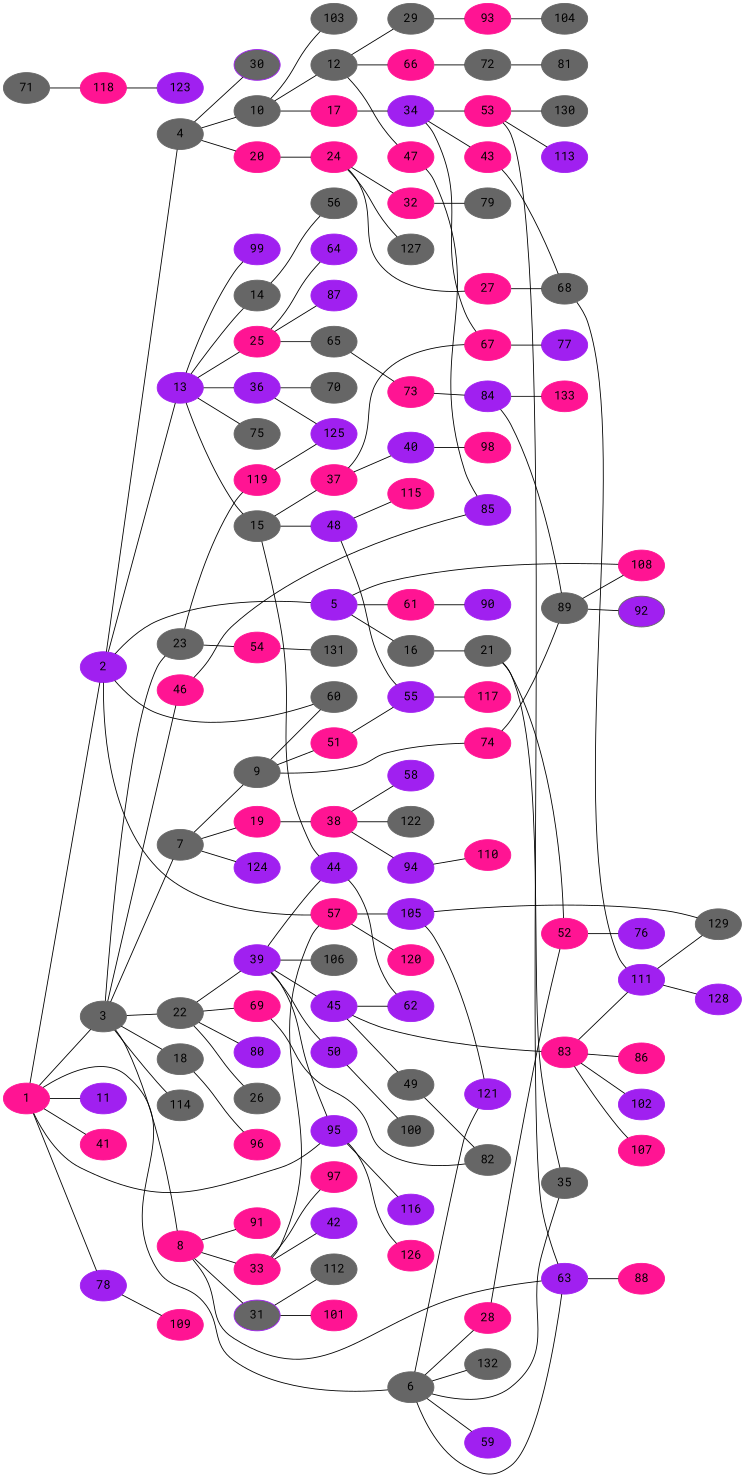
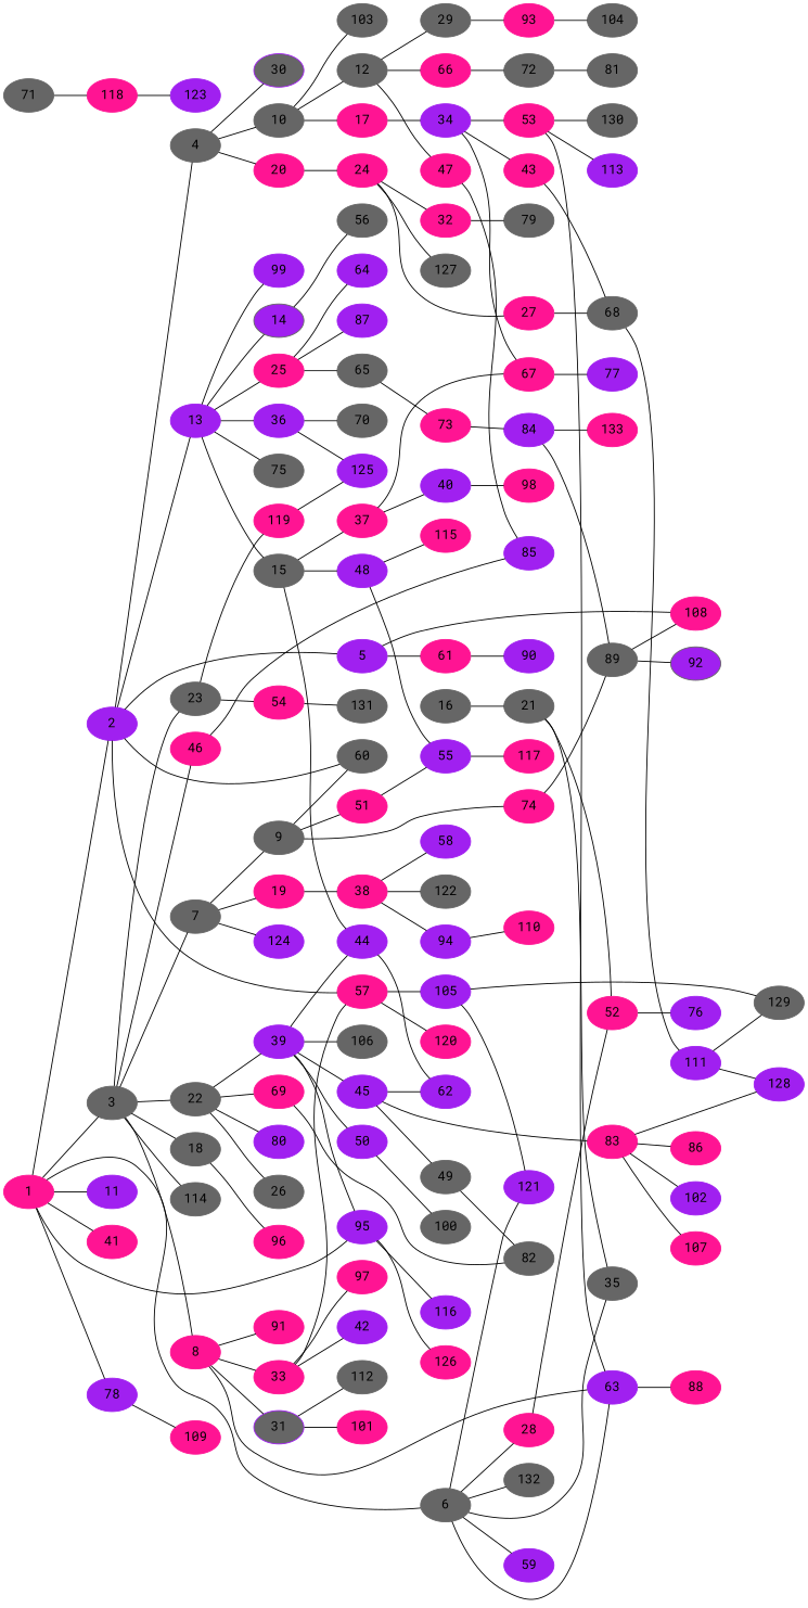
  graph {
    fontname="Roboto Mono"
    rankdir=LR
    node [color=deeppink fontname="Roboto Mono" style=filled]
    edge [fontname="Roboto Mono"]
    2 [color=purple]
    1
    3 [color=gray40]
    6 [color=gray40]
    11 [color=purple]
    41
    78 [color=purple]
    95 [color=purple]
    4 [color=gray40]
    5 [color=purple]
    13 [color=purple]
    57
    60 [color=gray40]
    7 [color=gray40]
    8
    18 [color=gray40]
    22 [color=gray40]
    23 [color=gray40]
    46
    114 [color=gray40]
    28
    35 [color=gray40]
    59 [color=purple]
    63 [color=purple]
    121 [color=purple]
    132 [color=gray40]
    109
    116 [color=purple]
    126
    10 [color=gray40]
    20
    30 [color=purple fillcolor=gray40]
    16 [color=gray40]
    61
    108
-   14 [color=gray40]
+   14 [color=gray40 fillcolor=purple]
    15 [color=gray40]
    25
    36 [color=purple]
    75 [color=gray40]
    99 [color=purple]
    105 [color=purple]
    120
    9 [color=gray40]
    19
    124 [color=purple]
    31 [color=purple fillcolor=gray40]
    33
    91
    96
    26 [color=gray40]
    39 [color=purple]
    69
    80 [color=purple]
    54
    119
    85 [color=purple]
    12 [color=gray40]
    17
    103 [color=gray40]
    24
    21 [color=gray40]
    90 [color=purple]
    52
    88
    51
    74
    38
    101
    112 [color=gray40]
    42 [color=purple]
    97
    55 [color=purple]
    89 [color=gray40]
    29 [color=gray40]
    47
    66
    34 [color=purple]
    93
    72 [color=gray40]
    56 [color=gray40]
    37
    44 [color=purple]
    48 [color=purple]
    64 [color=purple]
    65 [color=gray40]
    87 [color=purple]
    70 [color=gray40]
    125 [color=purple]
    67
    40 [color=purple]
    62 [color=purple]
    115
    43
    53
    58 [color=purple]
    94 [color=purple]
    122 [color=gray40]
    27
    32
    127 [color=gray40]
    76 [color=purple]
    45 [color=purple]
    50 [color=purple]
    106 [color=gray40]
    82 [color=gray40]
    131 [color=gray40]
    68 [color=gray40]
    79 [color=gray40]
    73
    111 [color=purple]
    104 [color=gray40]
    113 [color=purple]
    130 [color=gray40]
    77 [color=purple]
    98
    110
    49 [color=gray40]
    83
    100 [color=gray40]
    86
    102 [color=purple]
    107
    117
    71 [color=gray40]
    118
    129 [color=gray40]
    84 [color=purple]
    81 [color=gray40]
    128 [color=purple]
    123 [color=purple]
    133
    92 [color=gray40 fillcolor=purple]
    2 -- 4
    2 -- 5
    2 -- 13
    2 -- 57
    2 -- 60
    1 -- 2
    1 -- 3
    1 -- 6
    1 -- 11
    1 -- 41
    1 -- 78
    1 -- 95
    3 -- 7
    3 -- 8
    3 -- 18
    3 -- 22
    3 -- 23
    3 -- 46
    3 -- 114
    6 -- 28
    6 -- 35
    6 -- 59
    6 -- 63
    6 -- 121
    6 -- 132
    78 -- 109
    95 -- 116
    95 -- 126
    4 -- 10
    4 -- 20
    4 -- 30
-   5 -- 16
    5 -- 61
    5 -- 108
    13 -- 14
    13 -- 15
    13 -- 25
    13 -- 36
    13 -- 75
    13 -- 99
    57 -- 105
    57 -- 120
    7 -- 9
    7 -- 19
    7 -- 124
    8 -- 63
    8 -- 31
    8 -- 33
    8 -- 91
    18 -- 96
    22 -- 26
    22 -- 39
    22 -- 69
    22 -- 80
    23 -- 54
    23 -- 119
    46 -- 85
    28 -- 52
    63 -- 88
    10 -- 12
    10 -- 17
    10 -- 103
    20 -- 24
    16 -- 21
    61 -- 90
    14 -- 56
    15 -- 37
    15 -- 44
    15 -- 48
    25 -- 64
    25 -- 65
    25 -- 87
    36 -- 70
    36 -- 125
    105 -- 121
    105 -- 129
    9 -- 60
    9 -- 51
    9 -- 74
    19 -- 38
    31 -- 101
    31 -- 112
    33 -- 57
    33 -- 42
    33 -- 97
    39 -- 95
    39 -- 44
    39 -- 45
    39 -- 50
    39 -- 106
    69 -- 82
    54 -- 131
    119 -- 125
    12 -- 29
    12 -- 47
    12 -- 66
    17 -- 34
    24 -- 27
    24 -- 32
    24 -- 127
    21 -- 35
    21 -- 52
    52 -- 76
    51 -- 55
    74 -- 89
    38 -- 58
    38 -- 94
    38 -- 122
    55 -- 117
    89 -- 108
    89 -- 92
    29 -- 93
    47 -- 85
    66 -- 72
    34 -- 67
    34 -- 43
    34 -- 53
    93 -- 104
    72 -- 81
    37 -- 67
    37 -- 40
    44 -- 62
    48 -- 55
    48 -- 115
    65 -- 73
    67 -- 77
    40 -- 98
    43 -- 68
    53 -- 63
    53 -- 113
    53 -- 130
    94 -- 110
    27 -- 68
    32 -- 79
    45 -- 62
    45 -- 49
    45 -- 83
    50 -- 100
    68 -- 111
    73 -- 84
    111 -- 129
    111 -- 128
    49 -- 82
-   83 -- 111
+   83 -- 128
    83 -- 86
    83 -- 102
    83 -- 107
    71 -- 118
    118 -- 123
    84 -- 89
    84 -- 133
  }
